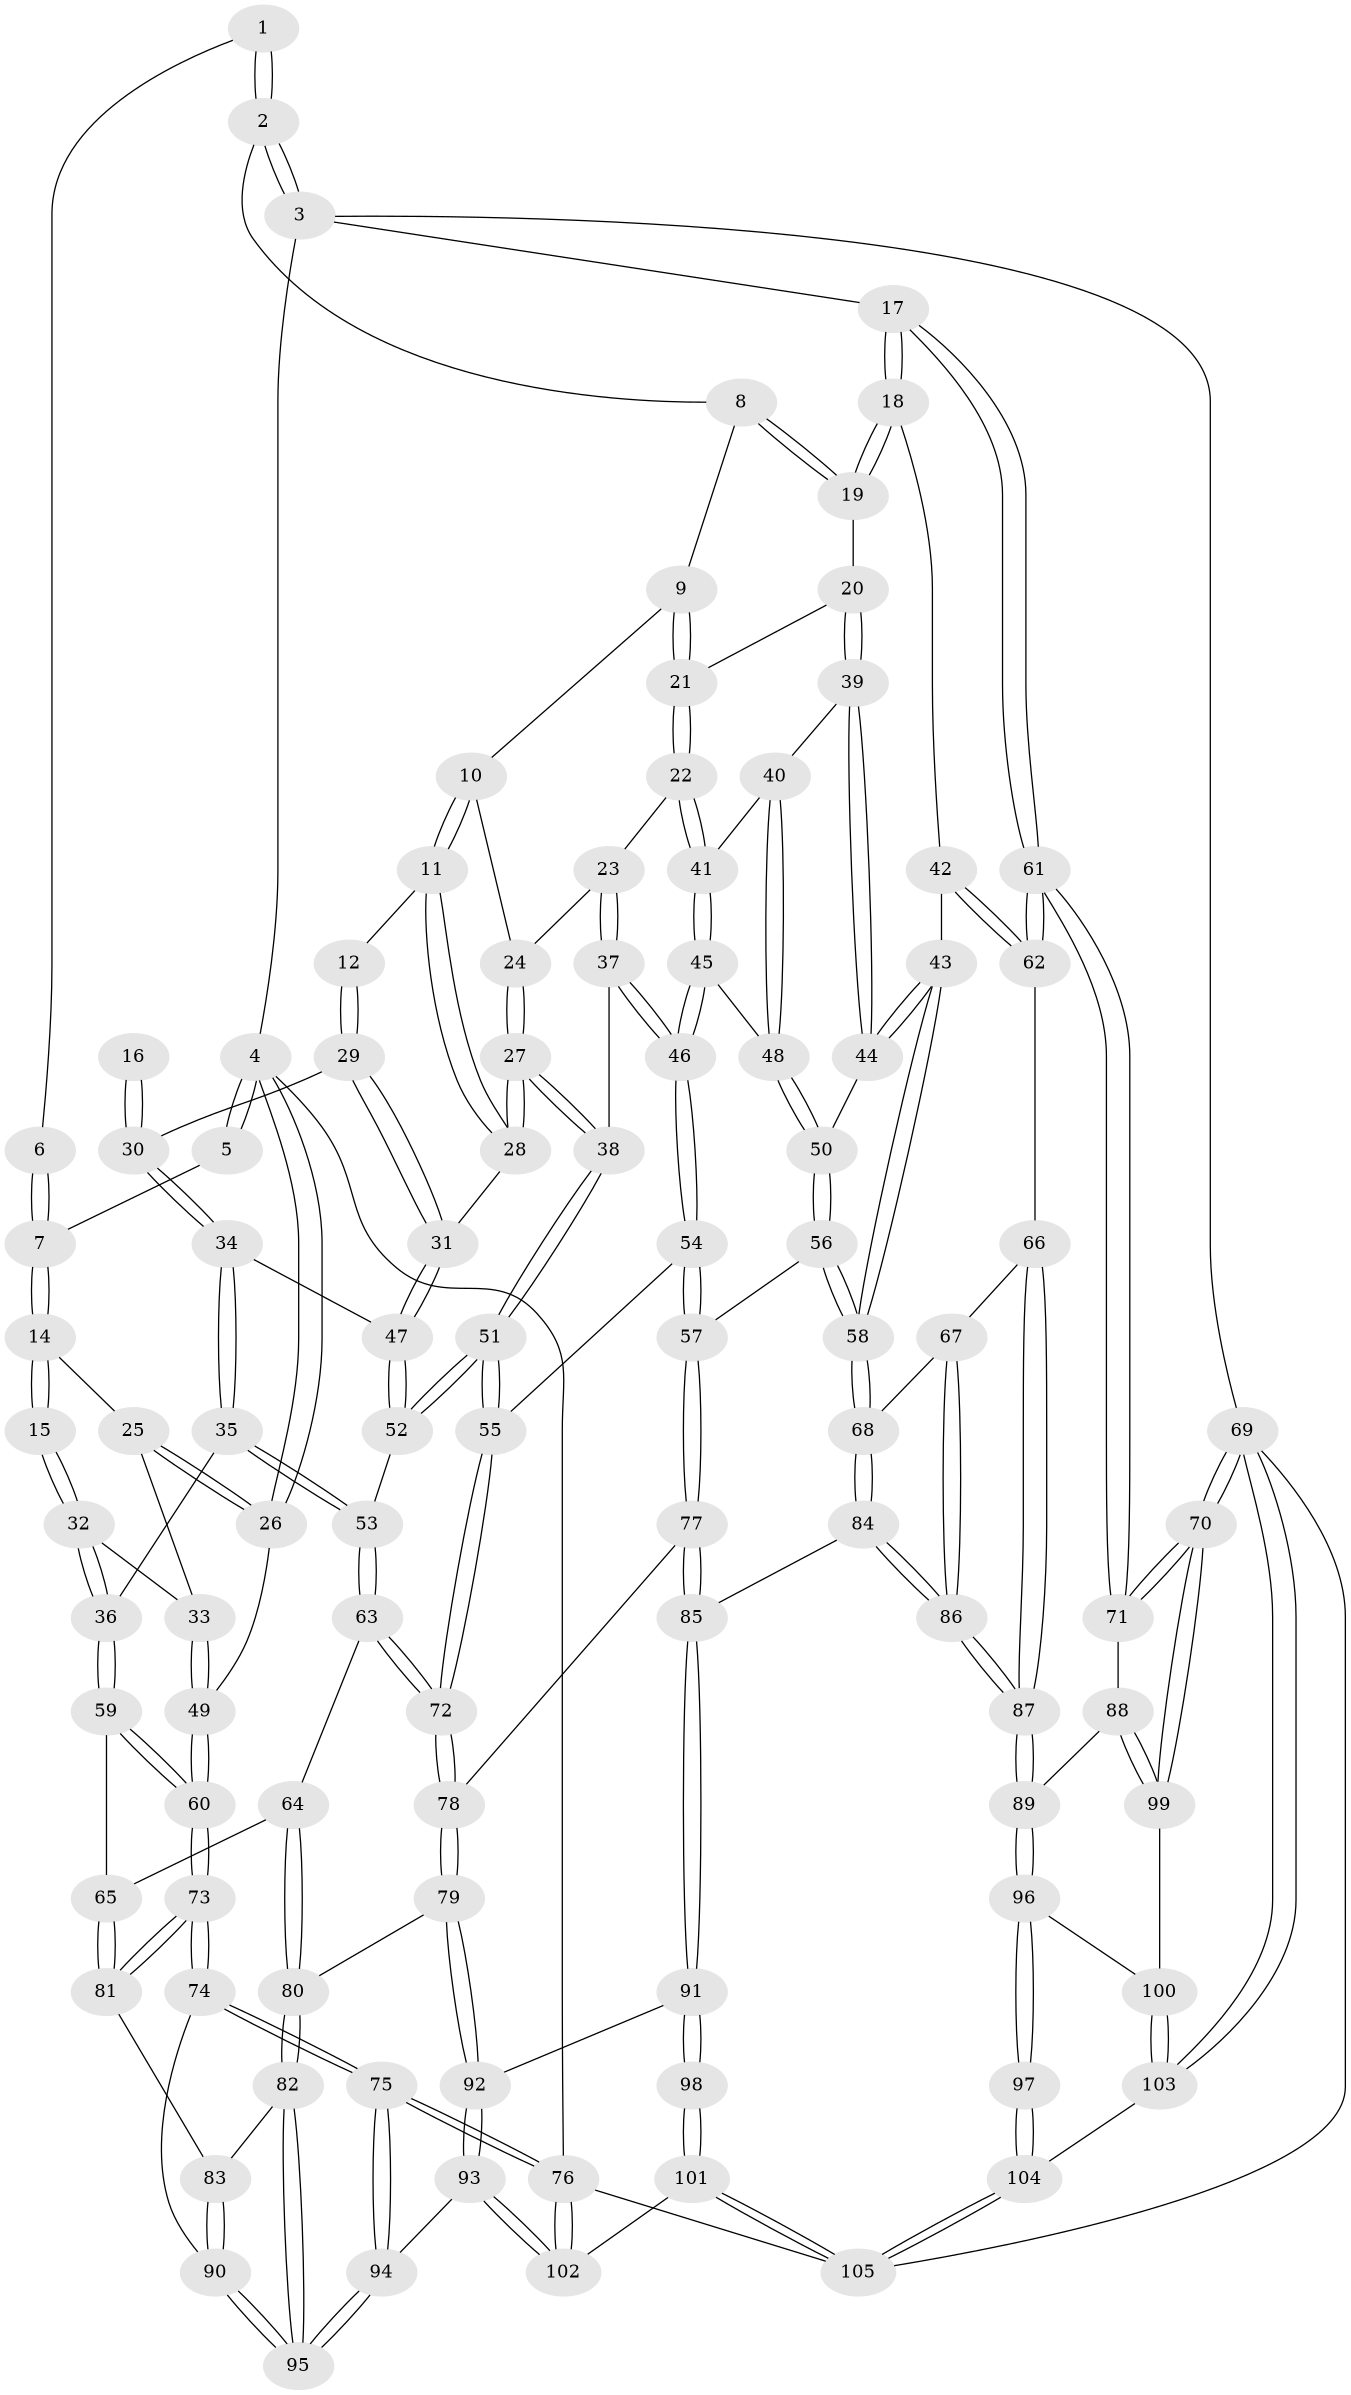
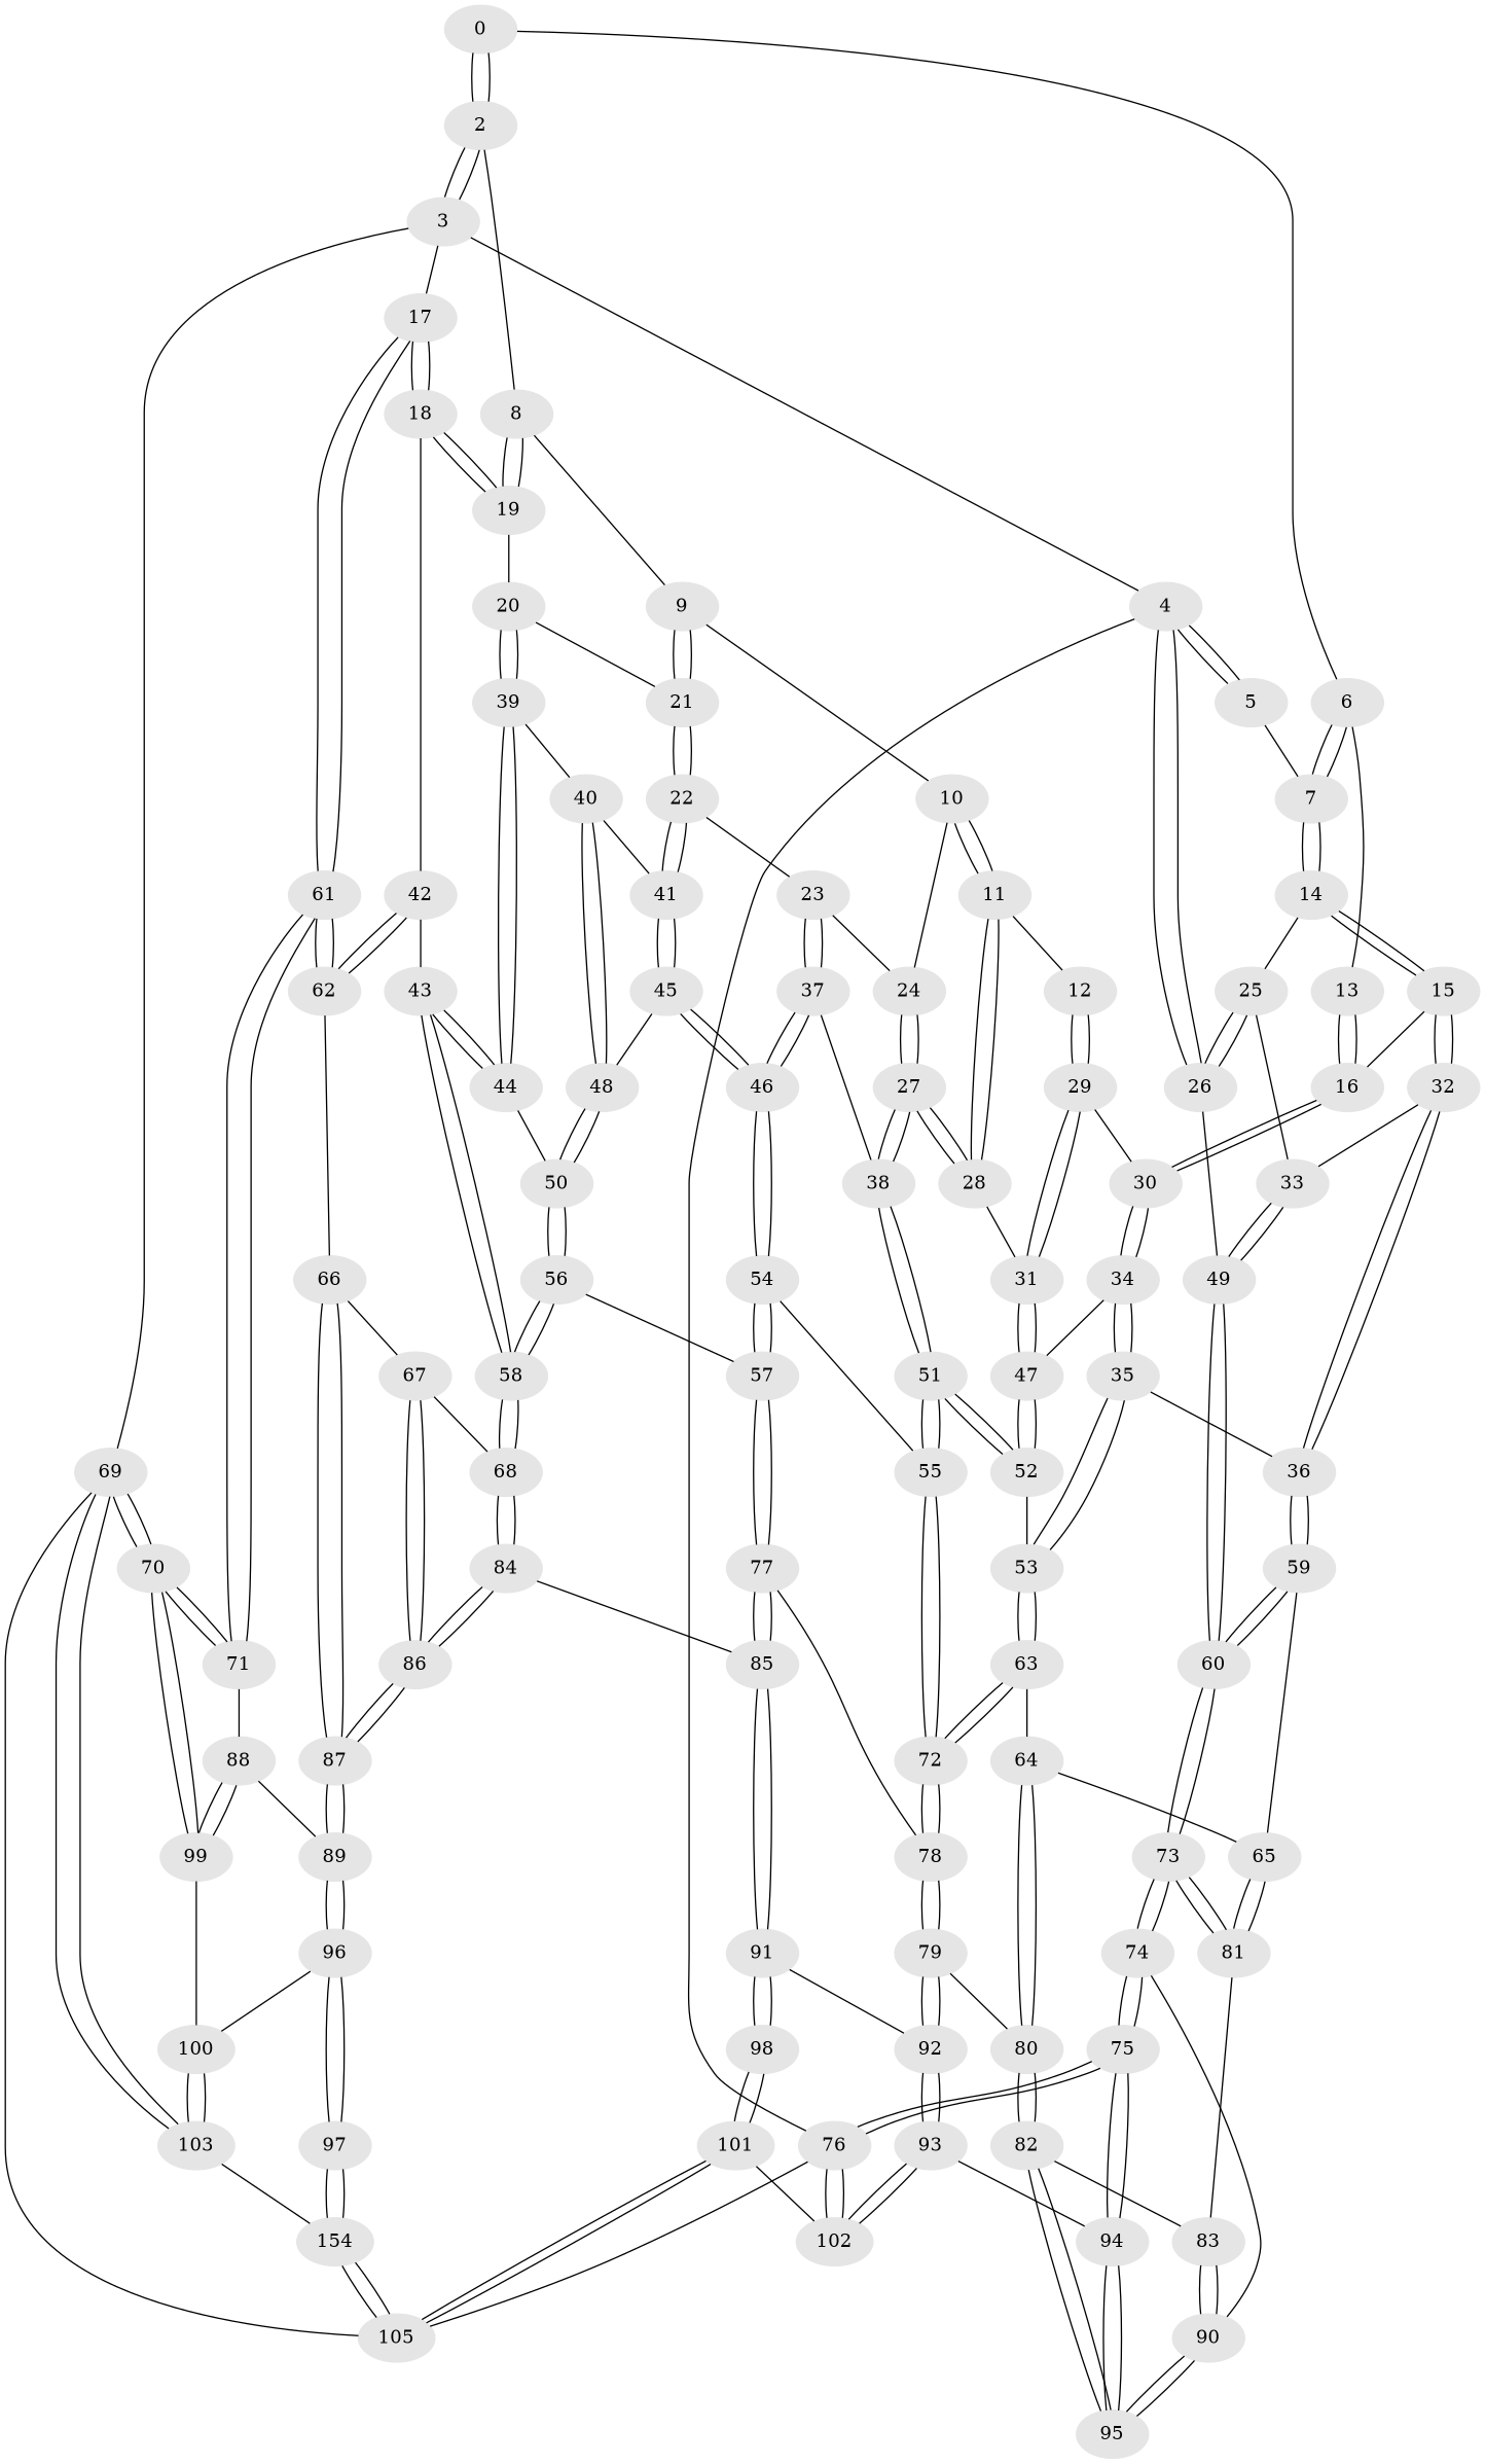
  graph {
    node [color=gray90 style=filled]
-   1
+   1 [label=0]
    2
    6
    3
    8
    7
+   13
    4
    17
    69
    9
    19
    5
    26
    76
    18
    61
    70
    103
    105
    49
    102
    14
    16
    15
    25
    10
    21
    20
    11
    24
    22
    12
    28
    27
    29
    31
    30
    32
    33
    36
    34
    42
    62
    71
    43
    39
    40
    44
    23
    41
    37
    45
    38
    46
    60
    51
    47
    35
    52
    59
    53
    63
    65
    54
    55
    48
    50
    58
    66
    68
    56
    57
    73
    72
    64
    77
    78
    85
    84
    81
    74
    88
    67
    87
    80
    82
    83
    86
    89
    99
-   104
+   104 [label=154]
    100
    79
    75
    90
    94
    95
    91
    92
    93
    98
    96
    97
    101
    1 -- 2
    1 -- 2
    1 -- 6
    2 -- 3
    2 -- 3
    2 -- 8
    6 -- 7
    6 -- 7
+   6 -- 13
    3 -- 4
    3 -- 17
    3 -- 69
    8 -- 9
    8 -- 19
    8 -- 19
    7 -- 14
    7 -- 14
+   13 -- 16
+   13 -- 16
    4 -- 5
    4 -- 5
    4 -- 26
    4 -- 26
    4 -- 76
    17 -- 18
    17 -- 18
    17 -- 61
    17 -- 61
    69 -- 70
    69 -- 70
    69 -- 103
    69 -- 103
    69 -- 105
    9 -- 10
    9 -- 21
    9 -- 21
    19 -- 20
    5 -- 7
    26 -- 49
    76 -- 105
    76 -- 102
    76 -- 102
    18 -- 19
    18 -- 19
    18 -- 42
    61 -- 62
    61 -- 62
    61 -- 71
    61 -- 71
    70 -- 71
    70 -- 71
    70 -- 99
    70 -- 99
    103 -- 104
    49 -- 60
    49 -- 60
    14 -- 15
    14 -- 15
    14 -- 25
    16 -- 30
    16 -- 30
+   15 -- 16
    15 -- 32
    15 -- 32
    25 -- 26
    25 -- 26
    25 -- 33
    10 -- 11
    10 -- 11
    10 -- 24
    21 -- 22
    21 -- 22
    20 -- 21
    20 -- 39
    20 -- 39
    11 -- 12
    11 -- 28
    11 -- 28
    24 -- 27
    24 -- 27
    22 -- 23
    22 -- 41
    22 -- 41
    12 -- 29
    12 -- 29
    28 -- 31
    27 -- 28
    27 -- 28
    27 -- 38
    27 -- 38
    29 -- 31
    29 -- 31
    29 -- 30
    31 -- 47
    31 -- 47
    30 -- 34
    30 -- 34
    32 -- 33
    32 -- 36
    32 -- 36
    33 -- 49
    33 -- 49
    36 -- 59
    36 -- 59
    34 -- 47
    34 -- 35
    34 -- 35
    42 -- 62
    42 -- 62
    42 -- 43
    62 -- 66
    71 -- 88
    43 -- 44
    43 -- 44
    43 -- 58
    43 -- 58
    39 -- 40
    39 -- 44
    39 -- 44
    40 -- 41
    40 -- 48
    40 -- 48
    44 -- 50
    23 -- 24
    23 -- 37
    23 -- 37
    41 -- 45
    41 -- 45
    37 -- 38
    37 -- 46
    37 -- 46
    45 -- 46
    45 -- 46
    45 -- 48
    38 -- 51
    38 -- 51
    46 -- 54
    46 -- 54
    60 -- 73
    60 -- 73
    51 -- 52
    51 -- 52
    51 -- 55
    51 -- 55
    47 -- 52
    47 -- 52
    35 -- 36
    35 -- 53
    35 -- 53
    52 -- 53
    59 -- 60
    59 -- 60
    59 -- 65
    53 -- 63
    53 -- 63
    63 -- 72
    63 -- 72
    63 -- 64
    65 -- 81
    65 -- 81
    54 -- 55
    54 -- 57
    54 -- 57
    55 -- 72
    55 -- 72
    48 -- 50
    48 -- 50
    50 -- 56
    50 -- 56
    58 -- 68
    58 -- 68
    66 -- 67
    66 -- 87
    66 -- 87
    68 -- 84
    68 -- 84
    56 -- 58
    56 -- 58
    56 -- 57
    57 -- 77
    57 -- 77
    73 -- 81
    73 -- 81
    73 -- 74
    73 -- 74
    72 -- 78
    72 -- 78
    64 -- 65
    64 -- 80
    64 -- 80
    77 -- 78
    77 -- 85
    77 -- 85
    78 -- 79
    78 -- 79
    85 -- 91
    85 -- 91
    84 -- 85
    84 -- 86
    84 -- 86
    81 -- 83
    74 -- 75
    74 -- 75
    74 -- 90
    88 -- 89
    88 -- 99
    88 -- 99
    67 -- 68
    67 -- 86
    67 -- 86
    87 -- 89
    87 -- 89
    80 -- 82
    80 -- 82
    82 -- 83
    82 -- 95
    82 -- 95
    83 -- 90
    83 -- 90
    86 -- 87
    86 -- 87
    89 -- 96
    89 -- 96
    99 -- 100
    104 -- 105
    104 -- 105
    100 -- 103
    100 -- 103
    79 -- 80
    79 -- 92
    79 -- 92
    75 -- 76
    75 -- 76
    75 -- 94
    75 -- 94
    90 -- 95
    90 -- 95
    94 -- 95
    94 -- 95
    91 -- 92
    91 -- 98
    91 -- 98
    92 -- 93
    92 -- 93
    93 -- 102
    93 -- 102
    93 -- 94
    98 -- 101
    98 -- 101
    96 -- 100
    96 -- 97
    96 -- 97
    97 -- 104
    97 -- 104
    101 -- 105
    101 -- 105
    101 -- 102
  }
